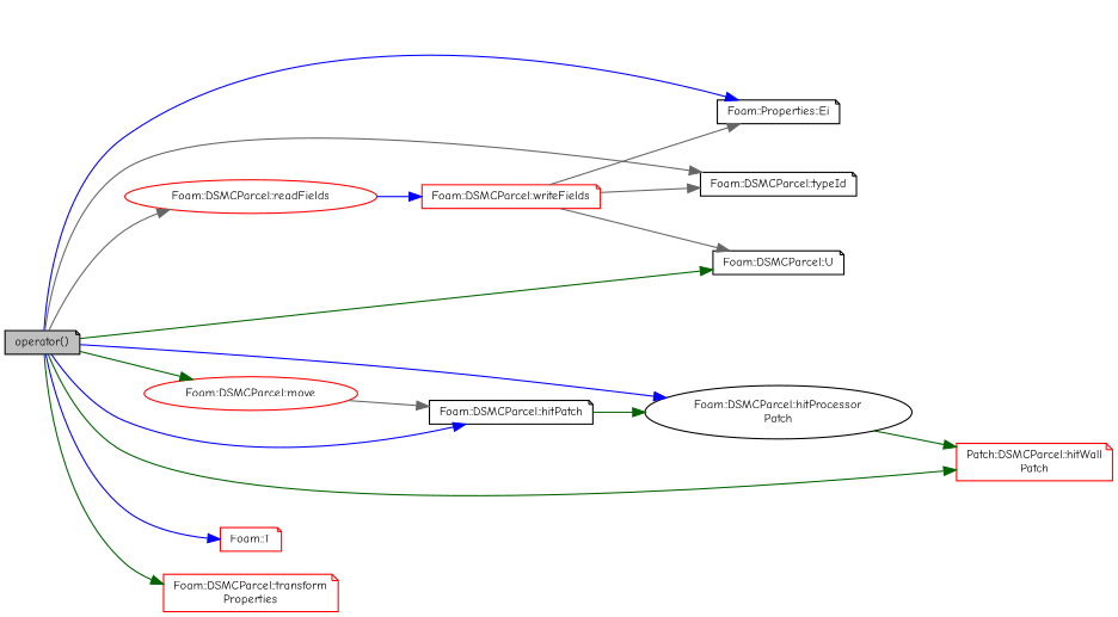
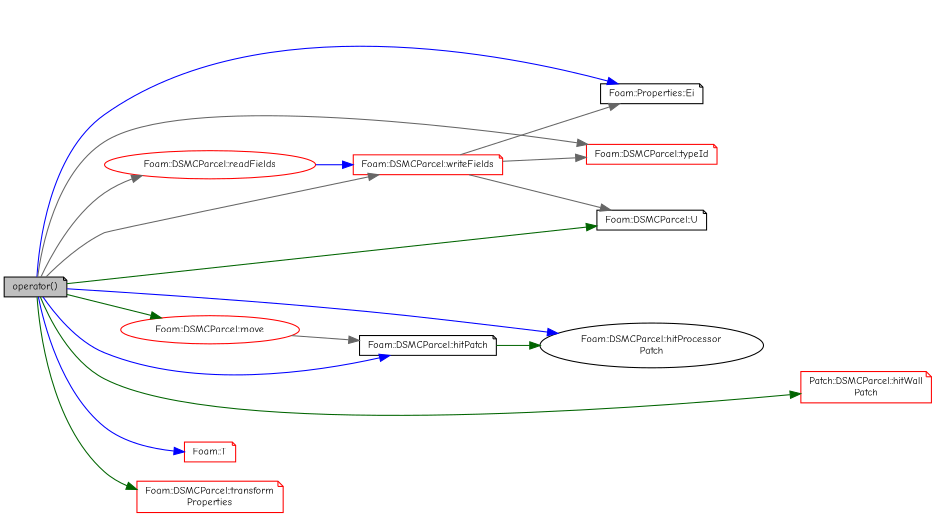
  digraph {
    fontname="Comic Neue"
    rankdir=LR
    node [color=black fontname="Comic Neue" fontsize=10 shape=note]
    edge [color=gray40 fontname="Comic Neue" fontsize=10 labelfontname=Helvetica labelfontsize=10 style=solid]
    n1 [fillcolor=grey75 fontcolor=black height=0.2 label="operator()" style=filled width=0.4]
    n2 [height=0.2 label="Foam::Properties::Ei" width=0.4]
    n3 [height=0.2 label="Foam::DSMCParcel::hitPatch" width=0.4]
    n4 [height=0.2 label="Foam::DSMCParcel::hitProcessor\lPatch" shape=ellipse width=0.4]
    n5 [color=red height=0.2 label="Patch::DSMCParcel::hitWall\lPatch" width=0.4]
    n6 [color=red height=0.2 label="Foam::DSMCParcel::move" shape=ellipse width=0.4]
    n7 [color=red height=0.2 label="Foam::DSMCParcel::readFields" shape=ellipse width=0.4]
    n8 [color=red height=0.2 label="Foam::DSMCParcel::writeFields" width=0.4]
-   n9 [height=0.2 label="Foam::DSMCParcel::typeId" width=0.4]
+   n9 [color=red height=0.2 label="Foam::DSMCParcel::typeId" width=0.4]
    n10 [height=0.2 label="Foam::DSMCParcel::U" width=0.4]
    n11 [color=red height=0.2 label="Foam::T" width=0.4]
    n12 [color=red height=0.2 label="Foam::DSMCParcel::transform\lProperties" width=0.4]
    n1 -> n2 [color=blue]
    n1 -> n3 [color=blue]
    n1 -> n4 [color=blue]
    n1 -> n5 [color=darkgreen]
    n1 -> n6 [color=darkgreen]
    n1 -> n7
+   n1 -> n8
    n1 -> n9
    n1 -> n10 [color=darkgreen]
    n1 -> n11 [color=blue]
    n1 -> n12 [color=darkgreen]
    n3 -> n4 [color=darkgreen]
-   n4 -> n5 [color=darkgreen]
    n6 -> n3
    n7 -> n8 [color=blue]
    n8 -> n2
    n8 -> n9
    n8 -> n10
  }
